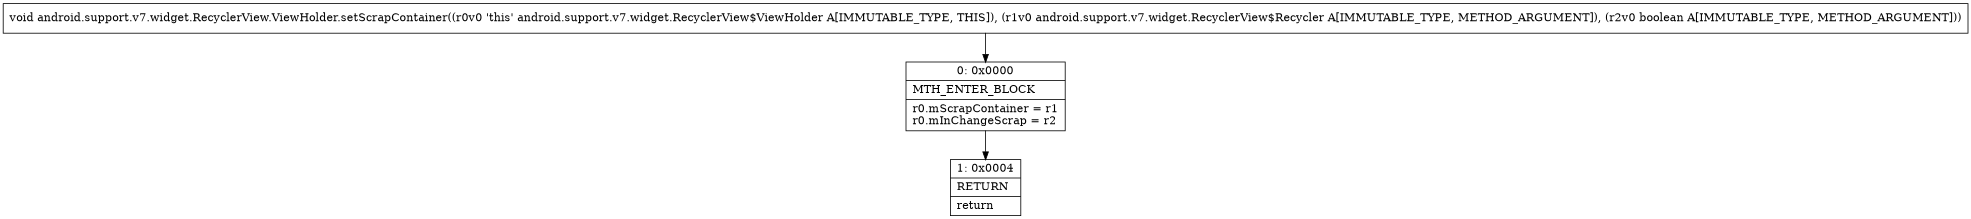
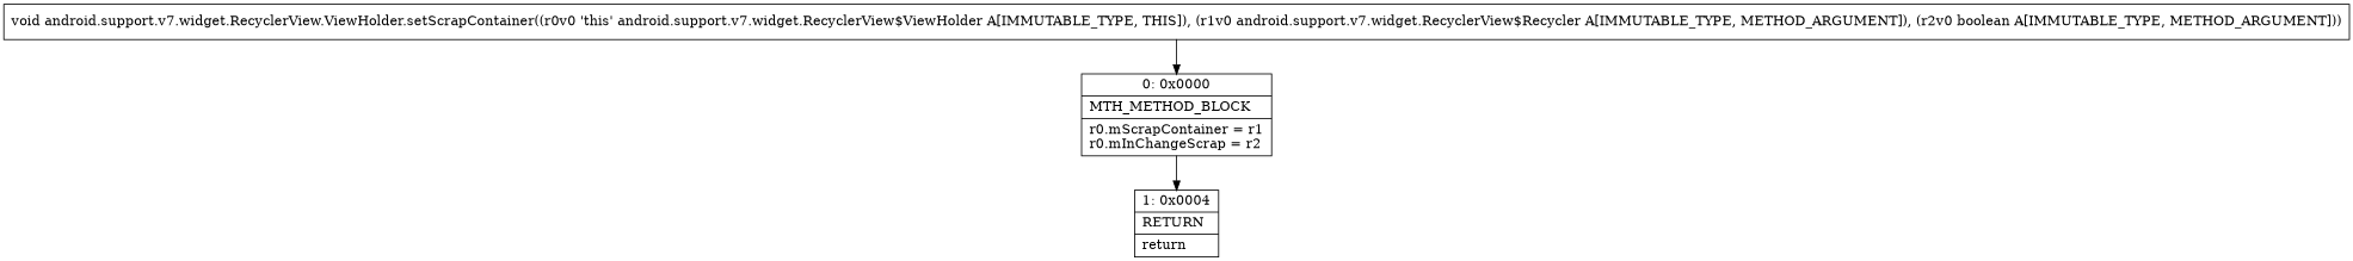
  digraph {
    node [shape=record]
-   n1 [label="{0\:\ 0x0000|MTH_ENTER_BLOCK\l|r0.mScrapContainer = r1\lr0.mInChangeScrap = r2\l}"]
+   n1 [label="{0\:\ 0x0000|MTH_METHOD_BLOCK\l|r0.mScrapContainer = r1\lr0.mInChangeScrap = r2\l}"]
    n2 [label="{1\:\ 0x0004|RETURN\l|return\l}"]
    n3 [label="{void android.support.v7.widget.RecyclerView.ViewHolder.setScrapContainer((r0v0 'this' android.support.v7.widget.RecyclerView$ViewHolder A[IMMUTABLE_TYPE, THIS]), (r1v0 android.support.v7.widget.RecyclerView$Recycler A[IMMUTABLE_TYPE, METHOD_ARGUMENT]), (r2v0 boolean A[IMMUTABLE_TYPE, METHOD_ARGUMENT])) }"]
    n1 -> n2
    n3 -> n1
  }
